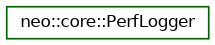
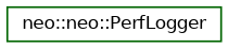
  digraph {
    rankdir=LR
-   n1 [color=darkgreen fillcolor=white fontname=Helvetica fontsize=10 height=0.2 label="neo::core::PerfLogger" shape=box style=filled width=0.4]
+   n1 [color=darkgreen fillcolor=white fontname=Helvetica fontsize=10 height=0.2 label="neo::neo::PerfLogger" shape=box style=filled width=0.4]
  }
